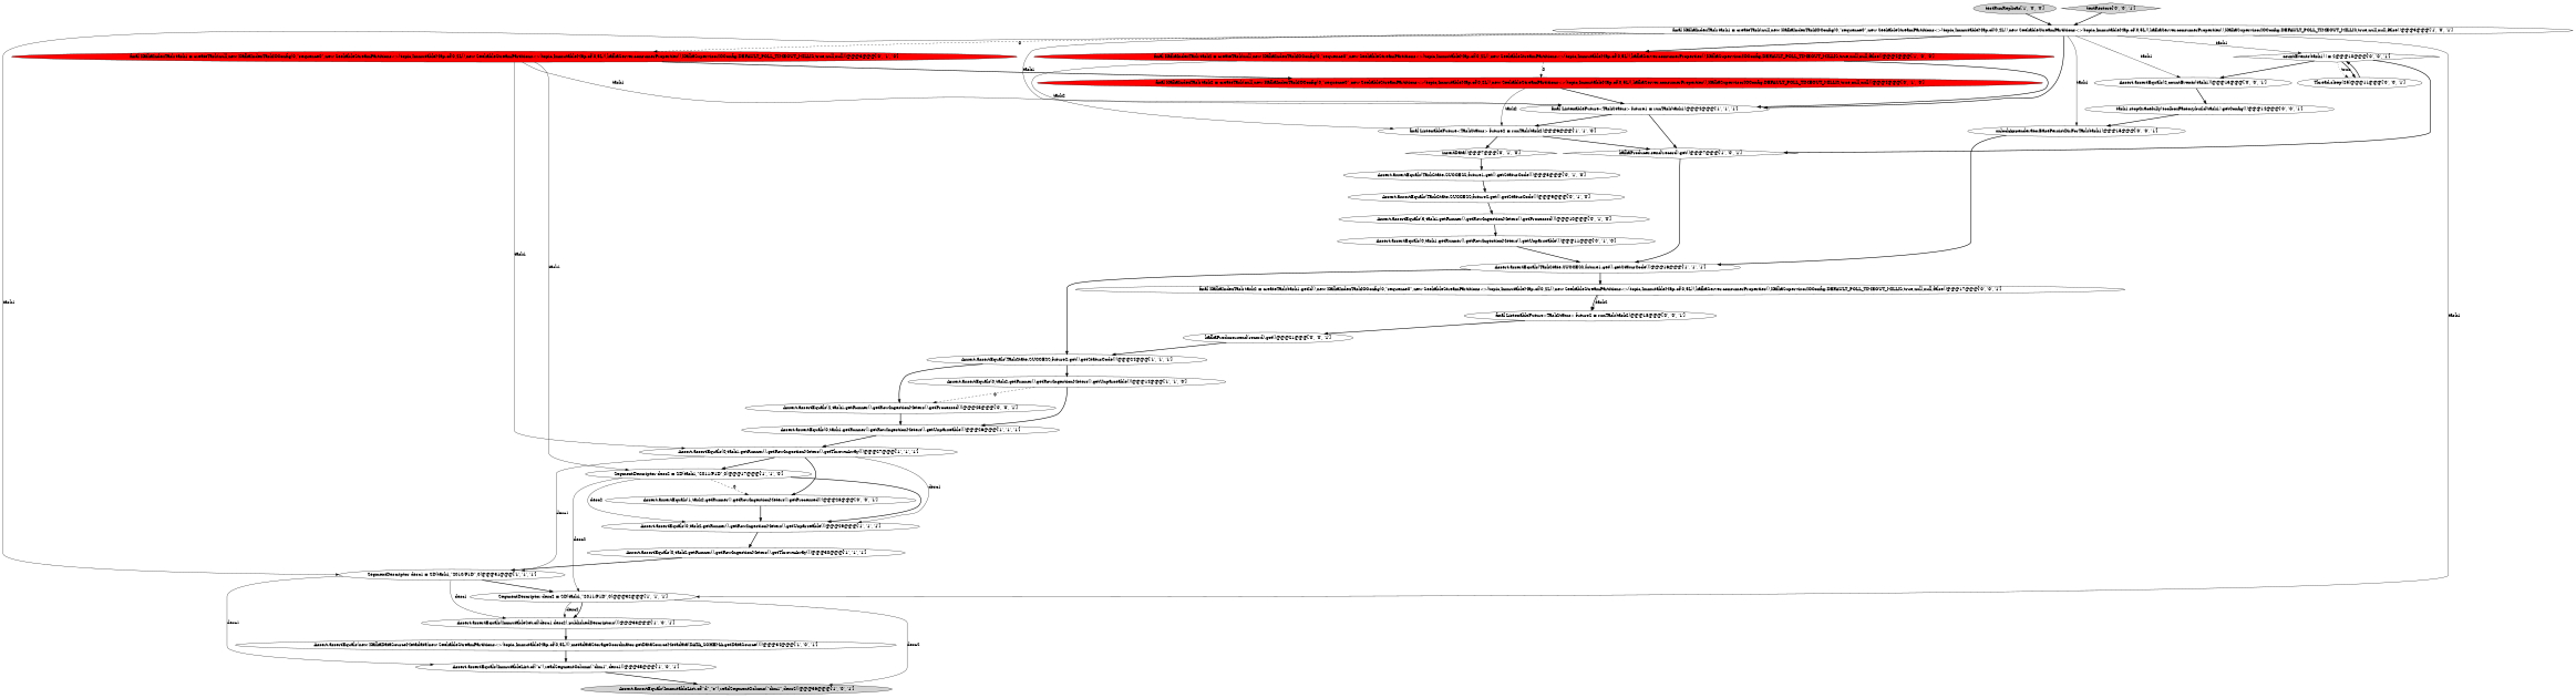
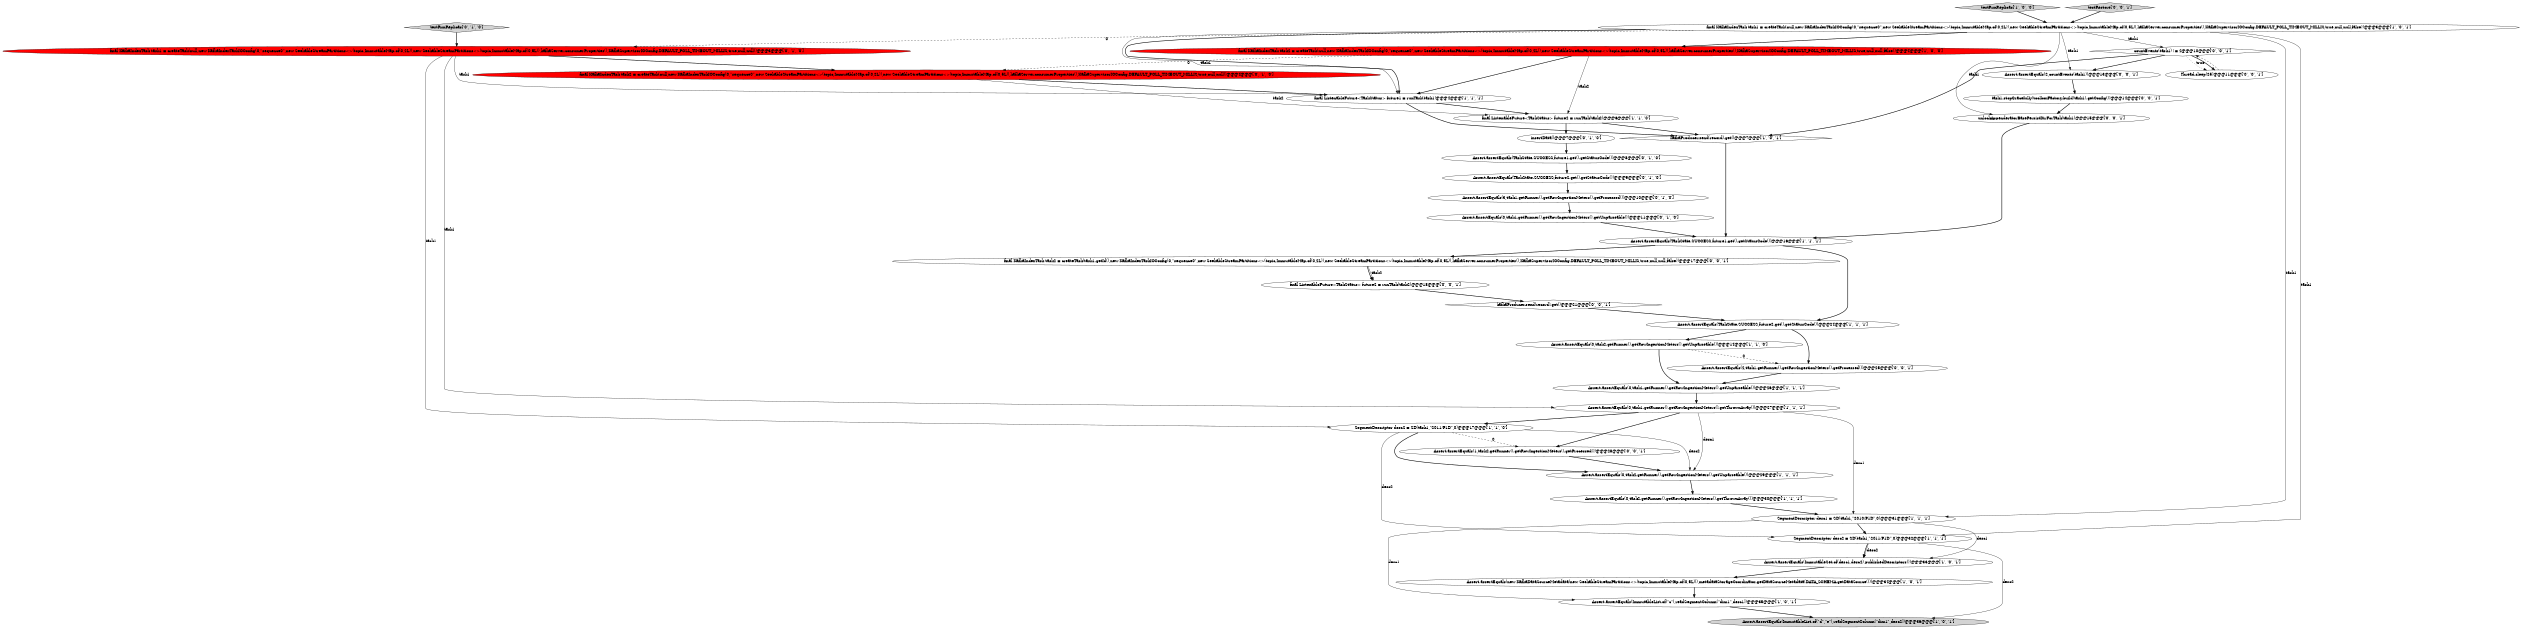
  digraph {
    node [fillcolor=white shape=ellipse style=filled]
    edge [style=bold]
    n1 [fillcolor=lightgray label="Assert.assertEquals(ImmutableList.of(\"d\",\"e\"),readSegmentColumn(\"dim1\",desc2))@@@36@@@['1', '0', '1']"]
    n2 [label="Assert.assertEquals(0,task1.getRunner().getRowIngestionMeters().getUnparseable())@@@11@@@['0', '1', '0']"]
    n3 [label="Assert.assertEquals(TaskState.SUCCESS,future1.get().getStatusCode())@@@16@@@['1', '1', '1']"]
    n4 [label="final KafkaIndexTask task2 = createTask(task1.getId(),new KafkaIndexTaskIOConfig(0,\"sequence0\",new SeekableStreamPartitions<>(topic,ImmutableMap.of(0,2L)),new SeekableStreamPartitions<>(topic,ImmutableMap.of(0,5L)),kafkaServer.consumerProperties(),KafkaSupervisorIOConfig.DEFAULT_POLL_TIMEOUT_MILLIS,true,null,null,false))@@@17@@@['0', '0', '1']"]
    n5 [label="Assert.assertEquals(TaskState.SUCCESS,future2.get().getStatusCode())@@@24@@@['1', '1', '1']"]
    n6 [label="final KafkaIndexTask task1 = createTask(null,new KafkaIndexTaskIOConfig(0,\"sequence0\",new SeekableStreamPartitions<>(topic,ImmutableMap.of(0,2L)),new SeekableStreamPartitions<>(topic,ImmutableMap.of(0,5L)),kafkaServer.consumerProperties(),KafkaSupervisorIOConfig.DEFAULT_POLL_TIMEOUT_MILLIS,true,null,null,false))@@@3@@@['1', '0', '1']"]
    n7 [label="countEvents(task1) != 2@@@10@@@['0', '0', '1']" shape=diamond]
    n8 [label="Assert.assertEquals(2,countEvents(task1))@@@13@@@['0', '0', '1']"]
    n9 [fillcolor=red label="final KafkaIndexTask task2 = createTask(null,new KafkaIndexTaskIOConfig(0,\"sequence0\",new SeekableStreamPartitions<>(topic,ImmutableMap.of(0,2L)),new SeekableStreamPartitions<>(topic,ImmutableMap.of(0,5L)),kafkaServer.consumerProperties(),KafkaSupervisorIOConfig.DEFAULT_POLL_TIMEOUT_MILLIS,true,null,null,false))@@@4@@@['1', '0', '0']"]
    n10 [label="SegmentDescriptor desc2 = SD(task1,\"2011/P1D\",0)@@@32@@@['1', '1', '1']"]
    n11 [label="SegmentDescriptor desc1 = SD(task1,\"2010/P1D\",0)@@@31@@@['1', '1', '1']"]
    n12 [fillcolor=red label="final KafkaIndexTask task1 = createTask(null,new KafkaIndexTaskIOConfig(0,\"sequence0\",new SeekableStreamPartitions<>(topic,ImmutableMap.of(0,2L)),new SeekableStreamPartitions<>(topic,ImmutableMap.of(0,5L)),kafkaServer.consumerProperties(),KafkaSupervisorIOConfig.DEFAULT_POLL_TIMEOUT_MILLIS,true,null,null))@@@3@@@['0', '1', '0']"]
    n13 [label="final ListenableFuture<TaskStatus> future1 = runTask(task1)@@@4@@@['1', '1', '1']"]
    n14 [label="unlockAppenderatorBasePersistDirForTask(task1)@@@15@@@['0', '0', '1']"]
    n15 [label="kafkaProducer.send(record).get()@@@7@@@['1', '0', '1']" shape=diamond]
    n16 [label="Thread.sleep(25)@@@11@@@['0', '0', '1']"]
    n17 [label="task1.stopGracefully(toolboxFactory.build(task1).getConfig())@@@14@@@['0', '0', '1']"]
    n18 [fillcolor=red label="final KafkaIndexTask task2 = createTask(null,new KafkaIndexTaskIOConfig(0,\"sequence0\",new SeekableStreamPartitions<>(topic,ImmutableMap.of(0,2L)),new SeekableStreamPartitions<>(topic,ImmutableMap.of(0,5L)),kafkaServer.consumerProperties(),KafkaSupervisorIOConfig.DEFAULT_POLL_TIMEOUT_MILLIS,true,null,null))@@@4@@@['0', '1', '0']"]
    n19 [label="final ListenableFuture<TaskStatus> future2 = runTask(task2)@@@6@@@['1', '1', '0']"]
    n20 [label="Assert.assertEquals(ImmutableSet.of(desc1,desc2),publishedDescriptors())@@@33@@@['1', '0', '1']"]
    n21 [label="Assert.assertEquals(ImmutableList.of(\"c\"),readSegmentColumn(\"dim1\",desc1))@@@35@@@['1', '0', '1']"]
    n22 [label="SegmentDescriptor desc2 = SD(task1,\"2011/P1D\",0)@@@17@@@['1', '1', '0']"]
    n23 [label="Assert.assertEquals(0,task1.getRunner().getRowIngestionMeters().getThrownAway())@@@27@@@['1', '1', '1']"]
    n24 [label="Assert.assertEquals(2,task1.getRunner().getRowIngestionMeters().getProcessed())@@@25@@@['0', '0', '1']"]
    n25 [label="Assert.assertEquals(0,task1.getRunner().getRowIngestionMeters().getUnparseable())@@@26@@@['1', '1', '1']"]
    n26 [label="Assert.assertEquals(new KafkaDataSourceMetadata(new SeekableStreamPartitions<>(topic,ImmutableMap.of(0,5L))),metadataStorageCoordinator.getDataSourceMetadata(DATA_SCHEMA.getDataSource()))@@@34@@@['1', '0', '1']"]
    n27 [label="Assert.assertEquals(1,task2.getRunner().getRowIngestionMeters().getProcessed())@@@28@@@['0', '0', '1']"]
    n28 [label="Assert.assertEquals(0,task2.getRunner().getRowIngestionMeters().getUnparseable())@@@29@@@['1', '1', '1']"]
    n29 [label="Assert.assertEquals(0,task2.getRunner().getRowIngestionMeters().getThrownAway())@@@30@@@['1', '1', '1']"]
-   n30 [label="insertData()@@@7@@@['0', '1', '0']" shape=diamond]
+   n30 [label="insertData()@@@7@@@['0', '1', '0']"]
    n31 [label="final ListenableFuture<TaskStatus> future2 = runTask(task2)@@@18@@@['0', '0', '1']"]
-   n32 [label="kafkaProducer.send(record).get()@@@21@@@['0', '0', '1']"]
+   n32 [label="kafkaProducer.send(record).get()@@@21@@@['0', '0', '1']" shape=diamond]
    n33 [label="Assert.assertEquals(0,task2.getRunner().getRowIngestionMeters().getUnparseable())@@@14@@@['1', '1', '0']"]
    n34 [label="Assert.assertEquals(3,task1.getRunner().getRowIngestionMeters().getProcessed())@@@10@@@['0', '1', '0']"]
    n35 [label="Assert.assertEquals(TaskState.SUCCESS,future1.get().getStatusCode())@@@8@@@['0', '1', '0']"]
-   n37 [fillcolor=lightgray label="testRunReplicas['1', '0', '0']"]
+   n36 [fillcolor=lightgray label="testRunReplicas['0', '1', '0']" shape=diamond]
+   n37 [fillcolor=lightgray label="testRunReplicas['1', '0', '0']" shape=diamond]
    n38 [label="Assert.assertEquals(TaskState.SUCCESS,future2.get().getStatusCode())@@@9@@@['0', '1', '0']"]
    n39 [fillcolor=lightgray label="testRestore['0', '0', '1']" shape=diamond]
    n2 -> n3
    n3 -> n4
    n3 -> n5
    n4 -> n31 [label=task2 style=solid]
    n4 -> n31
    n5 -> n24
    n5 -> n33
    n6 -> n7 [label=task1 style=solid]
    n6 -> n8 [label=task1 style=solid]
    n6 -> n9
    n6 -> n10 [label=task1 style=solid]
    n6 -> n11 [label=task1 style=solid]
    n6 -> n12 [label=0 style=dashed]
    n6 -> n13
    n6 -> n13 [label=task1 style=solid]
    n6 -> n14 [label=task1 style=solid]
    n7 -> n8
    n7 -> n15
    n7 -> n16 [label=true style=dotted]
    n7 -> n16
    n8 -> n17
    n9 -> n13
    n9 -> n18 [label=0 style=dashed]
    n9 -> n19 [label=task2 style=solid]
    n10 -> n1 [label=desc2 style=solid]
    n10 -> n20 [label=desc2 style=solid]
    n10 -> n20
    n11 -> n10
    n11 -> n20 [label=desc1 style=solid]
    n11 -> n21 [label=desc1 style=solid]
    n12 -> n13 [label=task1 style=solid]
    n12 -> n18
    n12 -> n22 [label=task1 style=solid]
    n12 -> n23 [label=task1 style=solid]
    n13 -> n15
    n13 -> n19
    n14 -> n3
    n15 -> n3
-   n16 -> n7
+   n16 -> n7 [style=dashed]
    n17 -> n14
    n18 -> n13
    n18 -> n19 [label=task2 style=solid]
    n19 -> n15
    n19 -> n30
    n20 -> n26
    n21 -> n1
    n22 -> n10 [label=desc2 style=solid]
    n22 -> n27 [label=0 style=dashed]
    n22 -> n28 [label=desc2 style=solid]
    n22 -> n28
    n23 -> n11 [label=desc1 style=solid]
    n23 -> n22
    n23 -> n27
    n23 -> n28 [label=desc1 style=solid]
    n24 -> n25
    n25 -> n23
    n26 -> n21
    n27 -> n28
    n28 -> n29
    n29 -> n11
    n30 -> n35
    n31 -> n32
    n32 -> n5
    n33 -> n24 [label=0 style=dashed]
    n33 -> n25
    n34 -> n2
    n35 -> n38
+   n36 -> n12
    n37 -> n6
    n38 -> n34
    n39 -> n6
  }
